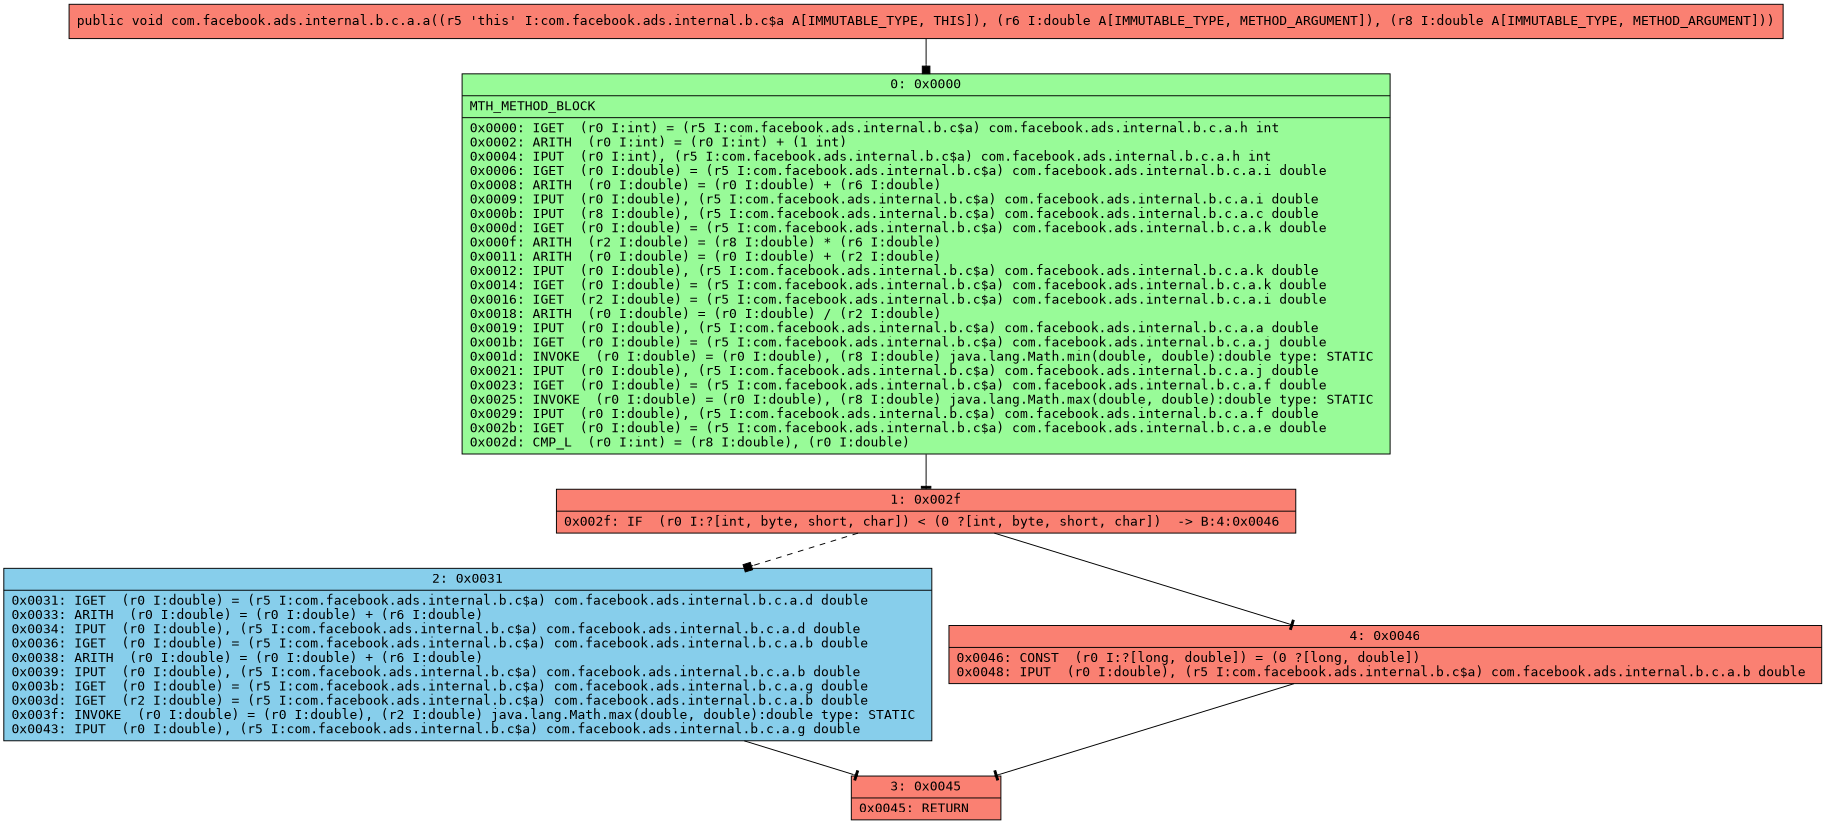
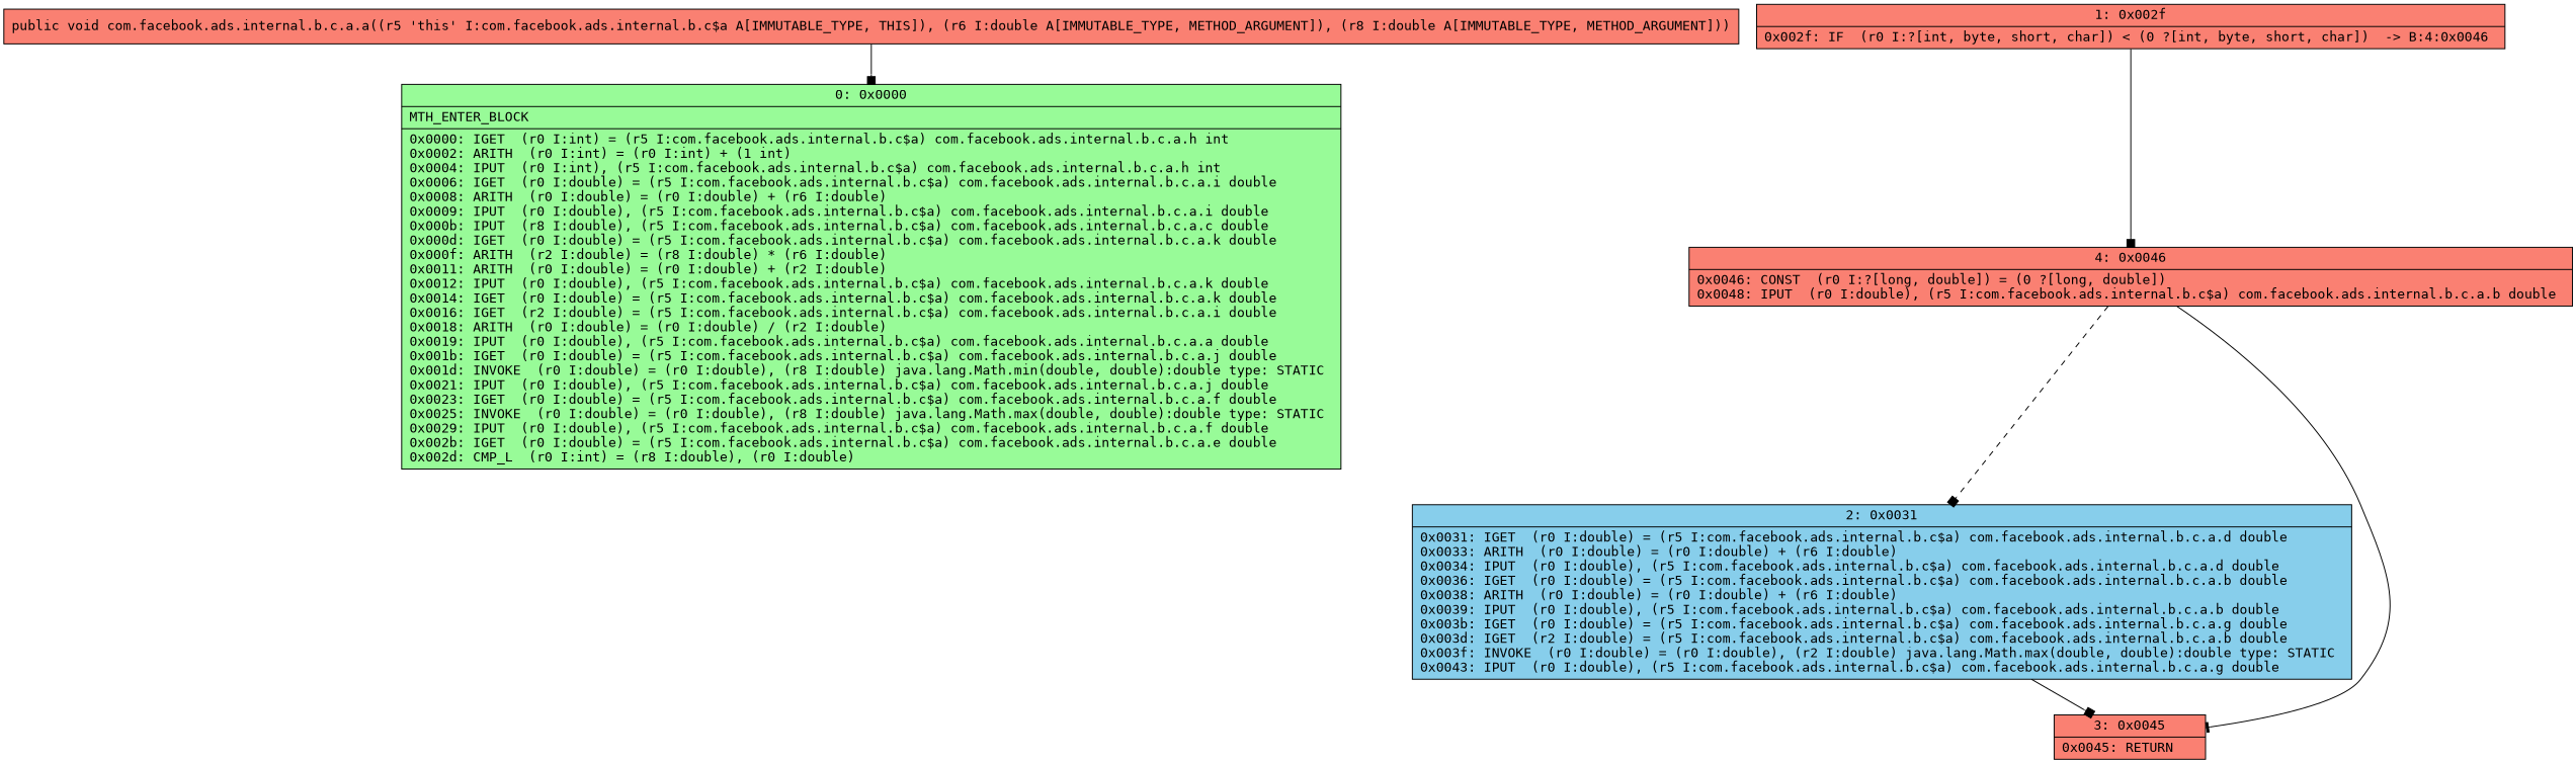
  digraph {
    fontname="DejaVu Sans Mono"
    node [fillcolor=salmon fontname="DejaVu Sans Mono" shape=record style=filled]
    edge [arrowhead=tee fontname="DejaVu Sans Mono"]
-   n1 [fillcolor=palegreen label="{0\:\ 0x0000|MTH_METHOD_BLOCK\l|0x0000: IGET  (r0 I:int) = (r5 I:com.facebook.ads.internal.b.c$a) com.facebook.ads.internal.b.c.a.h int \l0x0002: ARITH  (r0 I:int) = (r0 I:int) + (1 int) \l0x0004: IPUT  (r0 I:int), (r5 I:com.facebook.ads.internal.b.c$a) com.facebook.ads.internal.b.c.a.h int \l0x0006: IGET  (r0 I:double) = (r5 I:com.facebook.ads.internal.b.c$a) com.facebook.ads.internal.b.c.a.i double \l0x0008: ARITH  (r0 I:double) = (r0 I:double) + (r6 I:double) \l0x0009: IPUT  (r0 I:double), (r5 I:com.facebook.ads.internal.b.c$a) com.facebook.ads.internal.b.c.a.i double \l0x000b: IPUT  (r8 I:double), (r5 I:com.facebook.ads.internal.b.c$a) com.facebook.ads.internal.b.c.a.c double \l0x000d: IGET  (r0 I:double) = (r5 I:com.facebook.ads.internal.b.c$a) com.facebook.ads.internal.b.c.a.k double \l0x000f: ARITH  (r2 I:double) = (r8 I:double) * (r6 I:double) \l0x0011: ARITH  (r0 I:double) = (r0 I:double) + (r2 I:double) \l0x0012: IPUT  (r0 I:double), (r5 I:com.facebook.ads.internal.b.c$a) com.facebook.ads.internal.b.c.a.k double \l0x0014: IGET  (r0 I:double) = (r5 I:com.facebook.ads.internal.b.c$a) com.facebook.ads.internal.b.c.a.k double \l0x0016: IGET  (r2 I:double) = (r5 I:com.facebook.ads.internal.b.c$a) com.facebook.ads.internal.b.c.a.i double \l0x0018: ARITH  (r0 I:double) = (r0 I:double) \/ (r2 I:double) \l0x0019: IPUT  (r0 I:double), (r5 I:com.facebook.ads.internal.b.c$a) com.facebook.ads.internal.b.c.a.a double \l0x001b: IGET  (r0 I:double) = (r5 I:com.facebook.ads.internal.b.c$a) com.facebook.ads.internal.b.c.a.j double \l0x001d: INVOKE  (r0 I:double) = (r0 I:double), (r8 I:double) java.lang.Math.min(double, double):double type: STATIC \l0x0021: IPUT  (r0 I:double), (r5 I:com.facebook.ads.internal.b.c$a) com.facebook.ads.internal.b.c.a.j double \l0x0023: IGET  (r0 I:double) = (r5 I:com.facebook.ads.internal.b.c$a) com.facebook.ads.internal.b.c.a.f double \l0x0025: INVOKE  (r0 I:double) = (r0 I:double), (r8 I:double) java.lang.Math.max(double, double):double type: STATIC \l0x0029: IPUT  (r0 I:double), (r5 I:com.facebook.ads.internal.b.c$a) com.facebook.ads.internal.b.c.a.f double \l0x002b: IGET  (r0 I:double) = (r5 I:com.facebook.ads.internal.b.c$a) com.facebook.ads.internal.b.c.a.e double \l0x002d: CMP_L  (r0 I:int) = (r8 I:double), (r0 I:double) \l}"]
+   n1 [fillcolor=palegreen label="{0\:\ 0x0000|MTH_ENTER_BLOCK\l|0x0000: IGET  (r0 I:int) = (r5 I:com.facebook.ads.internal.b.c$a) com.facebook.ads.internal.b.c.a.h int \l0x0002: ARITH  (r0 I:int) = (r0 I:int) + (1 int) \l0x0004: IPUT  (r0 I:int), (r5 I:com.facebook.ads.internal.b.c$a) com.facebook.ads.internal.b.c.a.h int \l0x0006: IGET  (r0 I:double) = (r5 I:com.facebook.ads.internal.b.c$a) com.facebook.ads.internal.b.c.a.i double \l0x0008: ARITH  (r0 I:double) = (r0 I:double) + (r6 I:double) \l0x0009: IPUT  (r0 I:double), (r5 I:com.facebook.ads.internal.b.c$a) com.facebook.ads.internal.b.c.a.i double \l0x000b: IPUT  (r8 I:double), (r5 I:com.facebook.ads.internal.b.c$a) com.facebook.ads.internal.b.c.a.c double \l0x000d: IGET  (r0 I:double) = (r5 I:com.facebook.ads.internal.b.c$a) com.facebook.ads.internal.b.c.a.k double \l0x000f: ARITH  (r2 I:double) = (r8 I:double) * (r6 I:double) \l0x0011: ARITH  (r0 I:double) = (r0 I:double) + (r2 I:double) \l0x0012: IPUT  (r0 I:double), (r5 I:com.facebook.ads.internal.b.c$a) com.facebook.ads.internal.b.c.a.k double \l0x0014: IGET  (r0 I:double) = (r5 I:com.facebook.ads.internal.b.c$a) com.facebook.ads.internal.b.c.a.k double \l0x0016: IGET  (r2 I:double) = (r5 I:com.facebook.ads.internal.b.c$a) com.facebook.ads.internal.b.c.a.i double \l0x0018: ARITH  (r0 I:double) = (r0 I:double) \/ (r2 I:double) \l0x0019: IPUT  (r0 I:double), (r5 I:com.facebook.ads.internal.b.c$a) com.facebook.ads.internal.b.c.a.a double \l0x001b: IGET  (r0 I:double) = (r5 I:com.facebook.ads.internal.b.c$a) com.facebook.ads.internal.b.c.a.j double \l0x001d: INVOKE  (r0 I:double) = (r0 I:double), (r8 I:double) java.lang.Math.min(double, double):double type: STATIC \l0x0021: IPUT  (r0 I:double), (r5 I:com.facebook.ads.internal.b.c$a) com.facebook.ads.internal.b.c.a.j double \l0x0023: IGET  (r0 I:double) = (r5 I:com.facebook.ads.internal.b.c$a) com.facebook.ads.internal.b.c.a.f double \l0x0025: INVOKE  (r0 I:double) = (r0 I:double), (r8 I:double) java.lang.Math.max(double, double):double type: STATIC \l0x0029: IPUT  (r0 I:double), (r5 I:com.facebook.ads.internal.b.c$a) com.facebook.ads.internal.b.c.a.f double \l0x002b: IGET  (r0 I:double) = (r5 I:com.facebook.ads.internal.b.c$a) com.facebook.ads.internal.b.c.a.e double \l0x002d: CMP_L  (r0 I:int) = (r8 I:double), (r0 I:double) \l}"]
    n2 [label="{1\:\ 0x002f|0x002f: IF  (r0 I:?[int, byte, short, char]) \< (0 ?[int, byte, short, char])  \-\> B:4:0x0046 \l}"]
    n3 [fillcolor=skyblue label="{2\:\ 0x0031|0x0031: IGET  (r0 I:double) = (r5 I:com.facebook.ads.internal.b.c$a) com.facebook.ads.internal.b.c.a.d double \l0x0033: ARITH  (r0 I:double) = (r0 I:double) + (r6 I:double) \l0x0034: IPUT  (r0 I:double), (r5 I:com.facebook.ads.internal.b.c$a) com.facebook.ads.internal.b.c.a.d double \l0x0036: IGET  (r0 I:double) = (r5 I:com.facebook.ads.internal.b.c$a) com.facebook.ads.internal.b.c.a.b double \l0x0038: ARITH  (r0 I:double) = (r0 I:double) + (r6 I:double) \l0x0039: IPUT  (r0 I:double), (r5 I:com.facebook.ads.internal.b.c$a) com.facebook.ads.internal.b.c.a.b double \l0x003b: IGET  (r0 I:double) = (r5 I:com.facebook.ads.internal.b.c$a) com.facebook.ads.internal.b.c.a.g double \l0x003d: IGET  (r2 I:double) = (r5 I:com.facebook.ads.internal.b.c$a) com.facebook.ads.internal.b.c.a.b double \l0x003f: INVOKE  (r0 I:double) = (r0 I:double), (r2 I:double) java.lang.Math.max(double, double):double type: STATIC \l0x0043: IPUT  (r0 I:double), (r5 I:com.facebook.ads.internal.b.c$a) com.facebook.ads.internal.b.c.a.g double \l}"]
    n4 [label="{4\:\ 0x0046|0x0046: CONST  (r0 I:?[long, double]) = (0 ?[long, double]) \l0x0048: IPUT  (r0 I:double), (r5 I:com.facebook.ads.internal.b.c$a) com.facebook.ads.internal.b.c.a.b double \l}"]
    n5 [label="{3\:\ 0x0045|0x0045: RETURN   \l}"]
    n6 [label="{public void com.facebook.ads.internal.b.c.a.a((r5 'this' I:com.facebook.ads.internal.b.c$a A[IMMUTABLE_TYPE, THIS]), (r6 I:double A[IMMUTABLE_TYPE, METHOD_ARGUMENT]), (r8 I:double A[IMMUTABLE_TYPE, METHOD_ARGUMENT])) }"]
-   n1 -> n2
-   n2 -> n3 [arrowhead=box style=dashed]
-   n2 -> n4
-   n3 -> n5
+   n4 -> n3 [arrowhead=box style=dashed]
+   n2 -> n4 [arrowhead=box]
+   n3 -> n5 [arrowhead=box]
    n4 -> n5
    n6 -> n1 [arrowhead=box]
  }
